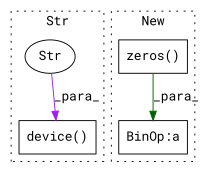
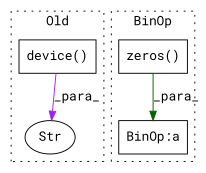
  digraph {
    fontname="Roboto Mono"
    node [a=75 fontname="Roboto Mono" shape=box]
    edge [fontname="Roboto Mono"]
    n1 [l="13,1" label="device()" s="644,692"]
    n2 [a=66 l=6 label=Str s=657 shape=ellipse]
    n3 [l="12,43" label="zeros()" s="1167,1212"]
    n4 [a=82 l=3 label="BinOp:a" s=1189]
    subgraph cluster_1 {
-     label=Str
+     label=Old
      style=dotted
      n1
      n2
    }
    subgraph cluster_2 {
-     label=New
+     label=BinOp
      style=dotted
      n3
      n4
    }
-   n2 -> n1 [color=purple label=_para_]
+   n1 -> n2 [color=purple label=_para_]
    n3 -> n4 [color=darkgreen label=_para_]
  }
